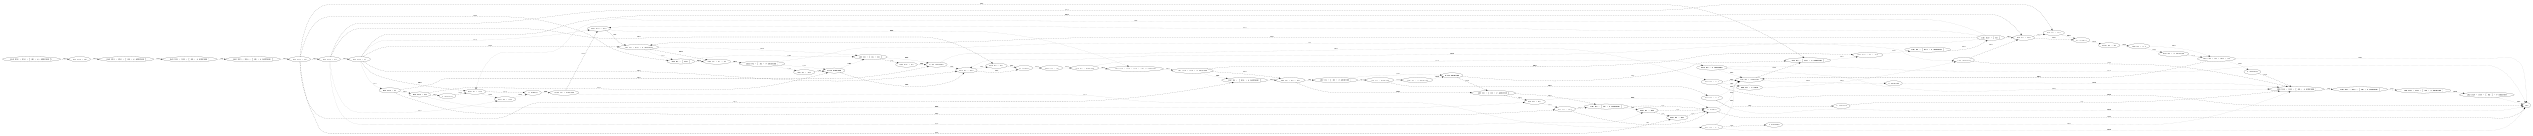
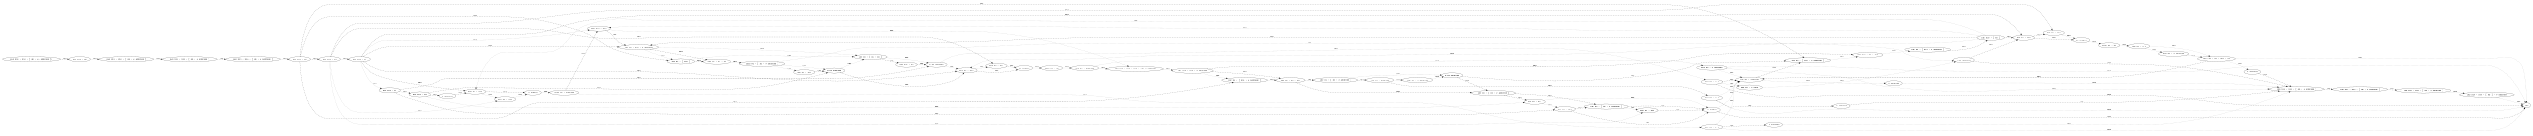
  digraph {
    fontname="Courier Prime"
    rankdir=LR
    node [fontname="Courier Prime"]
    edge [fontname="Courier Prime" style=dotted]
    n1 [label="stp x29 , x30 , [ sp , #- address ]!"]
    n2 [label="mov x29 , sp"]
    n3 [label="stp x19 , x20 , [ sp , # address ]"]
    n4 [label="stp x21 , x22 , [ sp , # address ]"]
    n5 [label="stp x23 , x24 , [ sp , # address ]"]
    n6 [label="mov x21 , x0"]
    n7 [label="mov x22 , x1"]
    n8 [label="ldr x1 , [ x21 ]"]
    n9 [label="ldr x0 , [ x21 , # address ]"]
    n10 [label="ldr x0 , [ x21 , # address ]"]
-   n11 [label="mov x0 , x21"]
    n12 [label="mov x20 , x2"]
    n13 [label="mov x0 , x22"]
    n14 [label="mov x0 , x22"]
    n15 [label="mov x0 , x22"]
    n16 [label="mov x1 , x22"]
    n17 [label="add x2 , x1 , x0"]
    n18 [label="ldr x0 , [ x1 , x0 ]"]
    n19 [label="add x0 , x0 , x19"]
    n20 [label="add x19 , x0 , x19"]
    n21 [label="bl symbol"]
    n22 [label="mov x24 , x3"]
    n23 [label="mov x1 , x20"]
    n24 [label="mov x19 , x20"]
    n25 [label="lsl x0 , x20 , # address"]
    n26 [label="mov x1 , x20"]
    n27 [label="mov x1 , x20"]
    n28 [label="bl symbol"]
    n29 [label="bl symbol"]
    n30 [label="bl symbol"]
    n31 [label="mov w23 , w4"]
    n32 [label="b.ne address"]
    n33 [label="mov x3 , x24"]
    n34 [label="add x19 , x19 , x19 , lsl # address"]
    n35 [label="b address"]
    n36 [label="b.ne address"]
    n37 [label="mov w4 , w23"]
    n38 [label="mov w0 , # 0"]
    n39 [label="ldr x2 , [ x0 , # address ]"]
    n40 [label="cbnz x0 , address"]
    n41 [label="mov w0 , # 0"]
    n42 [label="b address"]
    n43 [label=ret]
    n44 [label="cbz w0 , address"]
    n45 [label="ldp x19 , x20 , [ sp , # address ]"]
    n46 [label="b address"]
    n47 [label="lsl x19 , x19 , # address"]
    n48 [label="ldp x21 , x22 , [ sp , # address ]"]
    n49 [label="ldp x23 , x24 , [ sp , # address ]"]
    n50 [label="ldrb w2 , [ x2 , # address ]"]
    n51 [label="cmp x24 , x0"]
    n52 [label="cmp w2 , w23"]
    n53 [label="b.ne address"]
    n54 [label="uxtb w0 , w0"]
    n55 [label="ldp x29 , x30 , [ sp ] , # address"]
    n56 [label="cbz w0 , address"]
    n57 [label="mov w0 , # address"]
    n58 [label="cmp w2 , # uxtb"]
    n59 [label="ldr x1 , [ x0 , # address ]"]
    n60 [label="ldr x0 , [ x0 , # address ]"]
    n61 [label="ldr x0 , [ x19 , # address ]"]
    n62 [label="cbz x1 , address"]
    n63 [label="b.eq address"]
    n64 [label="mov w0 , # 0"]
    n65 [label="cmp x1 , # address"]
    n66 [label="b address"]
    n67 [label="uxtb w0 , w0"]
    n68 [label="cmp w0 , # 0"]
    n69 [label="mov w0 , # address"]
    n70 [label="csel w0 , w0 , wzr , eq"]
    n71 [label="b address"]
    n72 [label="ldr x20 , [ x0 ]"]
    n1 -> n2 [label=CFG style=dashed]
    n2 -> n3 [label=CFG]
    n3 -> n4 [label=CFG]
    n4 -> n5 [label=CFG style=dashed]
    n5 -> n6 [label=CFG]
    n6 -> n7 [label=CFG style=dashed]
    n6 -> n8 [label=DFG style=dashed]
    n6 -> n9 [label=DFG style=dashed]
    n6 -> n10 [label=DFG style=dashed]
-   n6 -> n11 [label=DFG style=dashed]
    n7 -> n12 [label=CFG]
    n7 -> n13 [label=DFG]
    n7 -> n14 [label=DFG style=dashed]
    n7 -> n15 [label=DFG style=dashed]
    n7 -> n16 [label=DFG]
    n8 -> n17 [label=DFG style=dashed]
    n8 -> n18 [label=DFG]
    n9 -> n19 [label=DFG]
    n10 -> n20 [label=DFG]
-   n11 -> n21 [label=DFG style=dashed]
    n12 -> n22 [label=CFG]
    n12 -> n23 [label=DFG style=dashed]
    n12 -> n24 [label=DFG]
    n12 -> n25 [label=DFG style=dashed]
    n12 -> n26 [label=DFG style=dashed]
    n12 -> n27 [label=DFG style=dashed]
    n13 -> n28 [label=DFG]
    n14 -> n29 [label=DFG style=dashed]
    n15 -> n30 [label=DFG]
-   n16 -> n11 [label=CFG style=dashed]
    n16 -> n21 [label=DFG style=dashed]
    n17 -> n50 [label=DFG]
    n18 -> n32 [label=DFG]
    n18 -> n51 [label=CFG style=dashed]
    n19 -> n59 [label=DFG style=dashed]
    n19 -> n60 [label=DFG style=dashed]
    n20 -> n61 [label=DFG]
    n21 -> n43 [label=DFG style=dashed]
    n21 -> n44 [label=DFG]
    n22 -> n31 [label=CFG]
    n22 -> n32 [label=DFG style=dashed]
    n22 -> n33 [label=DFG style=dashed]
    n23 -> n13 [label=CFG]
    n23 -> n28 [label=DFG style=dashed]
    n24 -> n25 [label=CFG style=dashed]
    n24 -> n34 [label=DFG]
    n25 -> n8 [label=CFG]
    n25 -> n17 [label=DFG style=dashed]
    n25 -> n18 [label=DFG]
    n26 -> n14 [label=CFG]
    n26 -> n29 [label=DFG style=dashed]
    n27 -> n15 [label=CFG style=dashed]
    n27 -> n30 [label=DFG style=dashed]
    n28 -> n40 [label=DFG]
    n29 -> n54 [label=DFG]
    n30 -> n67 [label=DFG]
    n31 -> n35 [label=CFG style=dashed]
    n31 -> n36 [label=DFG style=dashed]
    n31 -> n37 [label=DFG]
    n32 -> n26 [label=CFG]
    n32 -> n38 [label=CFG]
    n33 -> n21 [label=DFG style=dashed]
    n33 -> n39 [label=CFG style=dashed]
    n34 -> n47 [label=DFG]
    n35 -> n23 [label=CFG style=dashed]
    n36 -> n18 [label=CFG]
    n36 -> n26 [label=CFG style=dashed]
    n37 -> n21 [label=DFG]
    n37 -> n33 [label=CFG]
    n38 -> n43 [label=DFG style=dashed]
    n38 -> n44 [label=DFG style=dashed]
    n38 -> n58 [label=CFG]
    n39 -> n16 [label=CFG]
    n39 -> n21 [label=DFG style=dashed]
    n40 -> n24 [label=CFG style=dashed]
    n40 -> n41 [label=CFG]
    n41 -> n42 [label=CFG style=dashed]
    n41 -> n43 [label=DFG]
    n41 -> n44 [label=DFG]
    n42 -> n45 [label=CFG]
    n44 -> n10 [label=CFG style=dashed]
    n44 -> n46 [label=CFG]
    n45 -> n48 [label=CFG style=dashed]
    n46 -> n45 [label=CFG]
    n47 -> n9 [label=CFG]
    n47 -> n19 [label=DFG style=dashed]
    n47 -> n20 [label=DFG style=dashed]
    n48 -> n49 [label=CFG style=dashed]
    n49 -> n55 [label=CFG]
    n50 -> n36 [label=DFG]
    n50 -> n52 [label=CFG]
    n50 -> n53 [label=DFG]
    n51 -> n32 [label=CFG style=dashed]
    n52 -> n36 [label=CFG style=dashed]
    n53 -> n27 [label=CFG style=dashed]
    n53 -> n45 [label=CFG style=dashed]
    n54 -> n56 [label=DFG]
    n55 -> n43 [label=DFG]
    n56 -> n34 [label=CFG]
    n56 -> n57 [label=CFG]
    n57 -> n43 [label=DFG]
    n57 -> n44 [label=DFG]
    n57 -> n45 [label=CFG]
    n58 -> n53 [label=CFG]
    n59 -> n62 [label=DFG style=dashed]
    n59 -> n63 [label=DFG]
    n60 -> n37 [label=CFG style=dashed]
    n60 -> n39 [label=DFG style=dashed]
    n61 -> n72 [label=DFG style=dashed]
    n62 -> n64 [label=CFG style=dashed]
    n62 -> n65 [label=CFG]
    n63 -> n10 [label=CFG style=dashed]
    n63 -> n60 [label=CFG style=dashed]
    n64 -> n43 [label=DFG]
    n64 -> n44 [label=DFG]
    n64 -> n66 [label=CFG style=dashed]
    n65 -> n63 [label=CFG]
    n66 -> n45 [label=CFG style=dashed]
    n67 -> n68 [label=DFG]
    n68 -> n69 [label=CFG]
    n68 -> n70 [label=DFG]
    n69 -> n70 [label=CFG]
    n70 -> n43 [label=DFG]
    n70 -> n44 [label=DFG style=dashed]
    n70 -> n71 [label=CFG]
    n71 -> n45 [label=CFG style=dashed]
    n72 -> n23 [label=DFG]
    n72 -> n24 [label=DFG]
    n72 -> n25 [label=DFG style=dashed]
    n72 -> n26 [label=DFG]
    n72 -> n27 [label=DFG style=dashed]
  }
